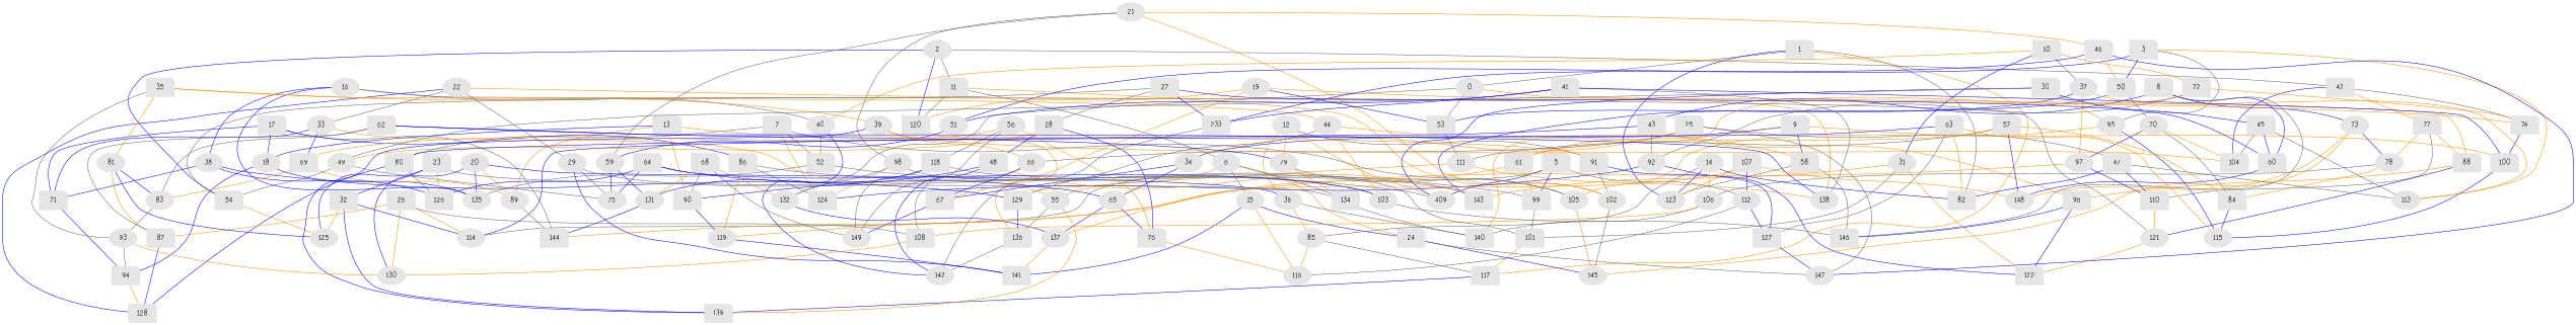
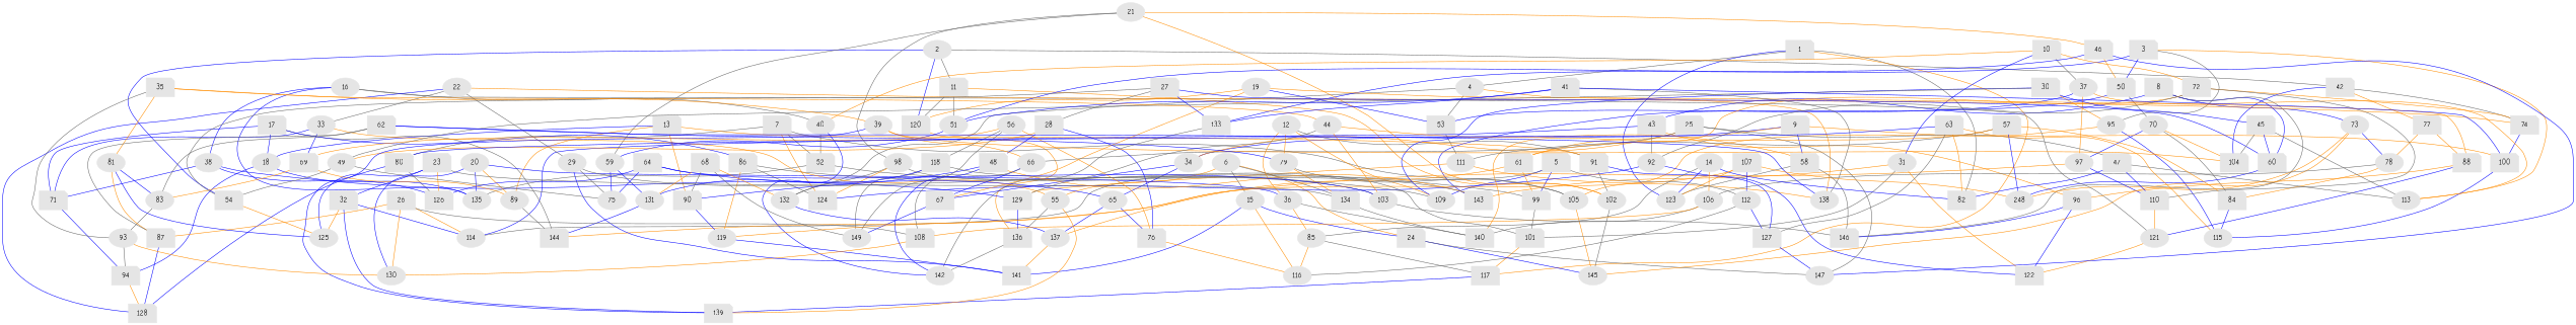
  graph {
    fontname="Comic Neue"
    node [color=gray90 fontname="Comic Neue" shape=note style=filled]
    edge [color=blue fontname="Comic Neue"]
-   4 [shape=ellipse label=0]
+   4 [shape=ellipse]
    1
    82
    117
    123 [shape=ellipse]
    53
    132 [shape=ellipse]
    138 [shape=ellipse]
    139
    2 [shape=ellipse]
    11
    42
    54
    120
    51 [shape=ellipse]
    102 [shape=ellipse]
    74
    104
    77
    125 [shape=ellipse]
    136
    3
    50
    95 [shape=ellipse]
    113 [shape=ellipse]
-   133 [label=233]
+   133
    143
    70 [shape=ellipse]
    105 [shape=ellipse]
    115 [shape=ellipse]
    142 [shape=ellipse]
    111 [shape=ellipse]
    137 [shape=ellipse]
    5
    99
-   109 [shape=ellipse label=409]
+   109 [shape=ellipse]
    112 [shape=ellipse]
    114 [shape=ellipse]
    101
    116 [shape=ellipse]
    127
    6 [shape=ellipse]
    15 [shape=ellipse]
    24
    55 [shape=ellipse]
    134
    141
    145 [shape=ellipse]
    147 [shape=ellipse]
    140
    7
    52
    80
    124
    135 [shape=ellipse]
    128
    126
    8
    43
    60
    73 [shape=ellipse]
    146
    92 [shape=ellipse]
    96
-   148 [shape=ellipse]
+   148 [shape=ellipse label=248]
    78 [shape=ellipse]
    34 [shape=ellipse]
    9
    58
    61
    100
    67
    65 [shape=ellipse]
    31 [shape=ellipse]
    10
    37 [shape=ellipse]
    40 [shape=ellipse]
    72
    122
    97 [shape=ellipse]
    59 [shape=ellipse]
    12 [shape=ellipse]
    36 [shape=ellipse]
    79 [shape=ellipse]
    91
    85 [shape=ellipse]
    13
    18 [shape=ellipse]
    89 [shape=ellipse]
    90
    94
    144
    119 [shape=ellipse]
    14 [shape=ellipse]
    106 [shape=ellipse]
    108
    16 [shape=ellipse]
    38 [shape=ellipse]
    121 [shape=ellipse]
    71
    129
    17
    86
    19 [shape=ellipse]
    88
    149 [shape=ellipse]
    20 [shape=ellipse]
    130 [shape=ellipse]
    21 [shape=ellipse]
    46
    98 [shape=ellipse]
    75 [shape=ellipse]
    131 [shape=ellipse]
    22 [shape=ellipse]
    29 [shape=ellipse]
    33 [shape=ellipse]
    103 [shape=ellipse]
    69
    23
    32
    25
    47
    66 [shape=ellipse]
    110
    26
    87
    27
    28
    48
    49 [shape=ellipse]
    76
    30
    45
    83 [shape=ellipse]
    39 [shape=ellipse]
    35
    44 [shape=ellipse]
    81 [shape=ellipse]
    93 [shape=ellipse]
    41
    84
    56 [shape=ellipse]
    118
    57
    62
    63
    64
    68
    107
    4 -- 53 [color=gray40]
    4 -- 132 [color=gray40]
    4 -- 138 [color=darkorange]
    1 -- 4 [color=gray40]
    1 -- 82 [color=gray40]
    1 -- 117 [color=darkorange]
    1 -- 123
    117 -- 139
    53 -- 111 [color=gray40]
    132 -- 137
    2 -- 11 [color=gray40]
    2 -- 42 [color=gray40]
    2 -- 54
    2 -- 120
    11 -- 120 [color=gray40]
-   11 -- 6 [color=gray40]
+   11 -- 51 [color=gray40]
    11 -- 102 [color=darkorange]
    42 -- 74 [color=gray40]
    42 -- 104
    42 -- 77 [color=darkorange]
    54 -- 125 [color=darkorange]
    120 -- 136 [color=darkorange]
    51 -- 59
    102 -- 145 [color=gray40]
    74 -- 100
    77 -- 78 [color=darkorange]
    77 -- 88 [color=darkorange]
-   77 -- 110 [color=gray40]
+   72 -- 110 [color=gray40]
    136 -- 142 [color=gray40]
    3 -- 50
    3 -- 95 [color=gray40]
    3 -- 113 [color=darkorange]
    3 -- 133
    50 -- 143
    50 -- 70 [color=gray40]
    95 -- 105 [color=darkorange]
    95 -- 115
    133 -- 142 [color=gray40]
    70 -- 104 [color=darkorange]
    70 -- 97
    70 -- 84 [color=gray40]
    105 -- 145 [color=darkorange]
    111 -- 138 [color=darkorange]
    111 -- 129 [color=darkorange]
    137 -- 141 [color=darkorange]
    5 -- 99
    5 -- 109
    5 -- 112 [color=gray40]
    5 -- 114 [color=gray40]
    99 -- 101 [color=gray40]
    112 -- 116 [color=gray40]
    112 -- 127
    101 -- 117 [color=darkorange]
    127 -- 147
    6 -- 15 [color=gray40]
    6 -- 24 [color=darkorange]
    6 -- 55 [color=darkorange]
    6 -- 134 [color=gray40]
    15 -- 116 [color=darkorange]
    15 -- 24
    15 -- 141
    24 -- 145
    24 -- 147 [color=gray40]
    55 -- 139 [color=darkorange]
    55 -- 136 [color=gray40]
    134 -- 140 [color=gray40]
    7 -- 105 [color=gray40]
    7 -- 52 [color=gray40]
    7 -- 80 [color=gray40]
    7 -- 124 [color=darkorange]
    52 -- 99 [color=gray40]
    52 -- 135 [color=gray40]
    80 -- 128
    80 -- 126 [color=gray40]
    8 -- 43
    8 -- 60
    8 -- 73
    8 -- 146 [color=gray40]
    43 -- 114
    43 -- 92 [color=gray40]
    43 -- 96 [color=darkorange]
    60 -- 148
    73 -- 145 [color=darkorange]
    73 -- 148 [color=darkorange]
    73 -- 78
    92 -- 124
    92 -- 122
    96 -- 146
    96 -- 122
    78 -- 106 [color=gray40]
    78 -- 84 [color=darkorange]
    34 -- 67
    34 -- 65
    9 -- 34
    9 -- 58
    9 -- 61 [color=darkorange]
    9 -- 100 [color=darkorange]
    58 -- 123 [color=gray40]
    58 -- 146 [color=gray40]
    61 -- 137 [color=darkorange]
    61 -- 99 [color=darkorange]
    100 -- 115
    67 -- 149
    65 -- 137
    65 -- 76
    31 -- 143 [color=darkorange]
    31 -- 101 [color=gray40]
    31 -- 122 [color=darkorange]
    10 -- 31
    10 -- 37 [color=gray40]
    10 -- 40 [color=darkorange]
    10 -- 72 [color=darkorange]
    37 -- 53
    37 -- 113 [color=darkorange]
    37 -- 97 [color=darkorange]
    40 -- 142
    40 -- 52 [color=gray40]
    72 -- 74 [color=darkorange]
    72 -- 140 [color=darkorange]
    72 -- 92 [color=gray40]
    97 -- 144 [color=darkorange]
    97 -- 110
    59 -- 75
    59 -- 131
    12 -- 109 [color=darkorange]
    12 -- 36 [color=darkorange]
    12 -- 79 [color=darkorange]
    12 -- 91 [color=gray40]
    36 -- 140 [color=gray40]
    36 -- 85 [color=darkorange]
    79 -- 105 [color=gray40]
    79 -- 134 [color=darkorange]
    91 -- 102 [color=gray40]
    91 -- 127
    85 -- 117 [color=gray40]
    85 -- 116 [color=darkorange]
    13 -- 91 [color=darkorange]
    13 -- 18
    13 -- 89 [color=darkorange]
    13 -- 90 [color=darkorange]
    18 -- 135
    18 -- 94
    89 -- 144 [color=gray40]
    90 -- 119
    94 -- 128 [color=darkorange]
    119 -- 141
    14 -- 82
    14 -- 123
    14 -- 85 [color=gray40]
    14 -- 106 [color=darkorange]
    106 -- 140 [color=gray40]
    106 -- 108 [color=darkorange]
    108 -- 130 [color=darkorange]
    16 -- 135
    16 -- 40 [color=gray40]
    16 -- 38
    16 -- 121 [color=gray40]
    38 -- 126
    38 -- 71
    38 -- 129
    121 -- 122 [color=darkorange]
    71 -- 94
    129 -- 136
    17 -- 18
    17 -- 144 [color=gray40]
    17 -- 71
    17 -- 86
    86 -- 109 [color=gray40]
    86 -- 124 [color=gray40]
    86 -- 119 [color=darkorange]
    19 -- 53
    19 -- 120 [color=darkorange]
    19 -- 67 [color=darkorange]
    19 -- 88 [color=darkorange]
    88 -- 96 [color=darkorange]
    88 -- 121
    20 -- 135
    20 -- 36
    20 -- 89 [color=darkorange]
    20 -- 130
    21 -- 102 [color=darkorange]
    21 -- 59 [color=gray40]
    21 -- 46 [color=darkorange]
    21 -- 98 [color=gray40]
    46 -- 51
    46 -- 50 [color=darkorange]
    46 -- 147
    98 -- 132 [color=gray40]
    98 -- 101 [color=gray40]
    98 -- 124 [color=darkorange]
    131 -- 144
    22 -- 74 [color=darkorange]
    22 -- 128
    22 -- 29 [color=gray40]
    22 -- 33 [color=gray40]
    29 -- 141
    29 -- 75 [color=gray40]
    29 -- 103 [color=gray40]
    33 -- 55 [color=darkorange]
    33 -- 71
    33 -- 69
    103 -- 146 [color=gray40]
    69 -- 89 [color=darkorange]
    69 -- 83 [color=darkorange]
    23 -- 125
    23 -- 134 [color=gray40]
    23 -- 126 [color=darkorange]
    23 -- 32
    32 -- 139
    32 -- 125 [color=darkorange]
    32 -- 114
    25 -- 147 [color=gray40]
    25 -- 34 [color=darkorange]
    25 -- 47 [color=gray40]
    25 -- 66 [color=gray40]
    47 -- 82
    47 -- 113 [color=gray40]
    47 -- 110
    66 -- 67
    66 -- 108 [color=gray40]
    110 -- 121 [color=darkorange]
    26 -- 114 [color=darkorange]
    26 -- 108 [color=gray40]
    26 -- 130 [color=darkorange]
    26 -- 87 [color=darkorange]
    87 -- 128
    27 -- 54 [color=gray40]
    27 -- 133
    27 -- 60
    27 -- 28 [color=gray40]
    28 -- 48
    28 -- 49 [color=darkorange]
    28 -- 76
    48 -- 143 [color=darkorange]
    48 -- 142
    48 -- 90
    49 -- 54 [color=gray40]
    49 -- 75 [color=gray40]
    76 -- 116 [color=darkorange]
    30 -- 95 [color=darkorange]
    30 -- 109
    30 -- 49 [color=gray40]
    30 -- 45
    45 -- 104 [color=gray40]
    45 -- 113 [color=gray40]
    45 -- 60
    83 -- 93 [color=gray40]
    39 -- 139
    39 -- 104 [color=darkorange]
    39 -- 66 [color=darkorange]
    35 -- 39 [color=darkorange]
    35 -- 44 [color=darkorange]
    35 -- 81 [color=darkorange]
    35 -- 93 [color=gray40]
    44 -- 58 [color=darkorange]
    44 -- 129 [color=gray40]
    44 -- 103 [color=darkorange]
    81 -- 125
    81 -- 87 [color=darkorange]
    81 -- 83
    93 -- 94 [color=gray40]
    93 -- 130 [color=darkorange]
    41 -- 138 [color=gray40]
    41 -- 51
    41 -- 133
    41 -- 100
    84 -- 115
    56 -- 149 [color=gray40]
    56 -- 69 [color=darkorange]
    56 -- 76 [color=darkorange]
    56 -- 118 [color=gray40]
    118 -- 143 [color=gray40]
    118 -- 149 [color=gray40]
    118 -- 131
    57 -- 111 [color=gray40]
    57 -- 148
    57 -- 61 [color=darkorange]
    57 -- 84 [color=darkorange]
    62 -- 138
    62 -- 79
    62 -- 87 [color=gray40]
    62 -- 83 [color=gray40]
    63 -- 82 [color=darkorange]
    63 -- 115 [color=darkorange]
    63 -- 127 [color=gray40]
    63 -- 80
    64 -- 126
    64 -- 65
    64 -- 75
    64 -- 103
    68 -- 132 [color=darkorange]
    68 -- 90 [color=gray40]
    68 -- 149 [color=gray40]
    68 -- 131 [color=darkorange]
    107 -- 123 [color=darkorange]
    107 -- 112
    107 -- 148 [color=darkorange]
    107 -- 119 [color=darkorange]
  }
